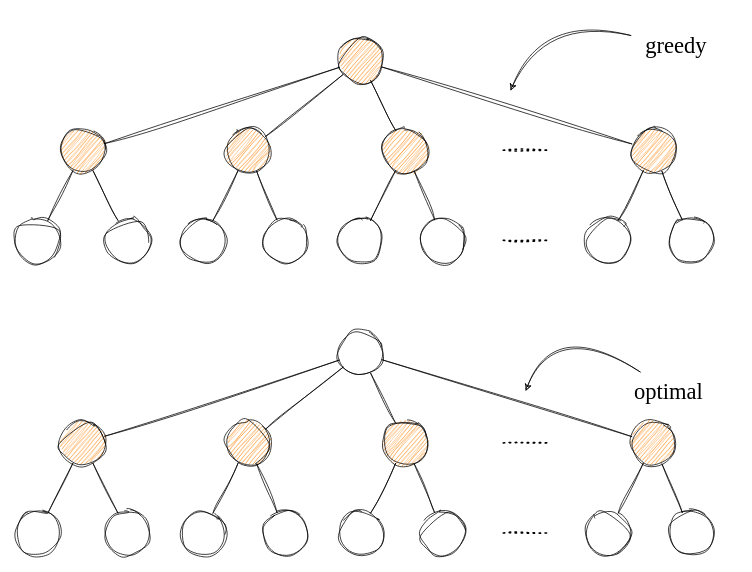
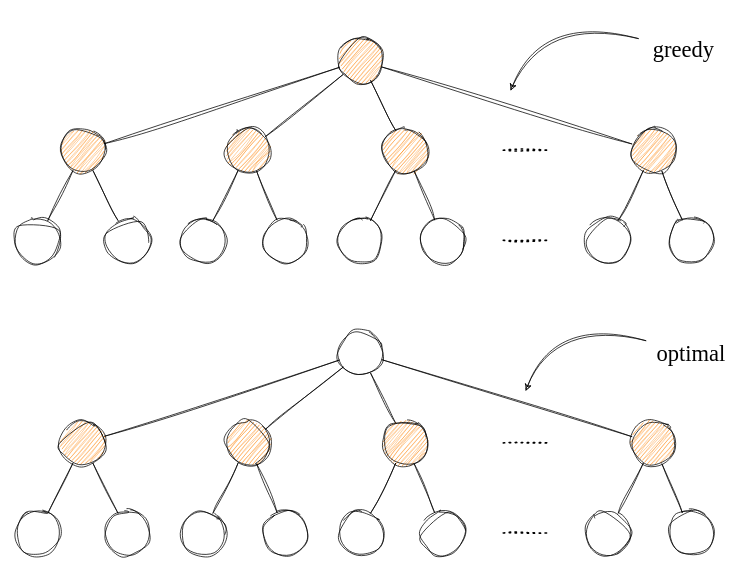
  <mxCell id="0" />
  <mxCell id="1" parent="0" />
  <mxCell id="2" value="" style="ellipse;whiteSpace=wrap;html=1;aspect=fixed;sketch=1;curveFitting=1;jiggle=2;fillColor=#FF8000;" vertex="1" parent="1"><mxGeometry x="450" y="50" width="60" height="60" as="geometry" /></mxCell>
  <mxCell id="3" style="edgeStyle=none;html=1;endArrow=none;endFill=0;sketch=1;curveFitting=1;jiggle=2;" edge="1" parent="1" source="14" target="2"><mxGeometry relative="1" as="geometry"><mxPoint x="329.972" y="131.706" as="sourcePoint" /></mxGeometry></mxCell>
  <mxCell id="4" style="edgeStyle=none;html=1;endArrow=none;endFill=0;sketch=1;curveFitting=1;jiggle=2;" edge="1" parent="1" source="24" target="2"><mxGeometry relative="1" as="geometry"><mxPoint x="682.253" y="148.594" as="sourcePoint" /></mxGeometry></mxCell>
  <mxCell id="5" style="edgeStyle=none;html=1;endArrow=none;endFill=0;sketch=1;curveFitting=1;jiggle=2;" edge="1" parent="1" source="19" target="2"><mxGeometry relative="1" as="geometry"><mxPoint x="435.183" y="133.914" as="sourcePoint" /></mxGeometry></mxCell>
  <mxCell id="6" style="edgeStyle=none;html=1;endArrow=none;endFill=0;sketch=1;curveFitting=1;jiggle=2;" edge="1" parent="1" source="7" target="2"><mxGeometry relative="1" as="geometry" /></mxCell>
  <mxCell id="7" value="" style="ellipse;whiteSpace=wrap;html=1;aspect=fixed;sketch=1;curveFitting=1;jiggle=2;fillColor=#FF8000;" vertex="1" parent="1"><mxGeometry x="80" y="170" width="60" height="60" as="geometry" /></mxCell>
  <mxCell id="8" style="edgeStyle=none;html=1;endArrow=none;endFill=0;sketch=1;curveFitting=1;jiggle=2;" edge="1" parent="1" source="9" target="7"><mxGeometry relative="1" as="geometry"><mxPoint x="148.481" y="292.3" as="sourcePoint" /></mxGeometry></mxCell>
  <mxCell id="9" value="" style="ellipse;whiteSpace=wrap;html=1;aspect=fixed;sketch=1;curveFitting=1;jiggle=2;fillColor=none;" vertex="1" parent="1"><mxGeometry x="140" y="290" width="60" height="60" as="geometry" /></mxCell>
  <mxCell id="10" value="" style="endArrow=none;dashed=1;html=1;dashPattern=1 3;strokeWidth=2;sketch=1;curveFitting=1;jiggle=2;" edge="1" parent="1"><mxGeometry width="50" height="50" relative="1" as="geometry"><mxPoint x="670" y="199.55" as="sourcePoint" /><mxPoint x="730" y="199.55" as="targetPoint" /></mxGeometry></mxCell>
  <mxCell id="11" value="" style="endArrow=none;dashed=1;html=1;dashPattern=1 3;strokeWidth=2;sketch=1;curveFitting=1;jiggle=2;" edge="1" parent="1"><mxGeometry width="50" height="50" relative="1" as="geometry"><mxPoint x="670" y="319.55" as="sourcePoint" /><mxPoint x="730" y="319.55" as="targetPoint" /></mxGeometry></mxCell>
  <mxCell id="12" style="edgeStyle=none;html=1;endArrow=none;endFill=0;sketch=1;curveFitting=1;jiggle=2;" edge="1" parent="1" source="13" target="7"><mxGeometry relative="1" as="geometry" /></mxCell>
  <mxCell id="13" value="" style="ellipse;whiteSpace=wrap;html=1;aspect=fixed;sketch=1;curveFitting=1;jiggle=2;fillColor=none;" vertex="1" parent="1"><mxGeometry x="20" y="290" width="60" height="60" as="geometry" /></mxCell>
  <mxCell id="14" value="" style="ellipse;whiteSpace=wrap;html=1;aspect=fixed;sketch=1;curveFitting=1;jiggle=2;fillColor=#FF8000;" vertex="1" parent="1"><mxGeometry x="300" y="170" width="60" height="60" as="geometry" /></mxCell>
  <mxCell id="15" style="edgeStyle=none;html=1;endArrow=none;endFill=0;sketch=1;curveFitting=1;jiggle=2;" edge="1" parent="1" source="16" target="14"><mxGeometry relative="1" as="geometry" /></mxCell>
  <mxCell id="16" value="" style="ellipse;whiteSpace=wrap;html=1;aspect=fixed;sketch=1;curveFitting=1;jiggle=2;fillColor=none;" vertex="1" parent="1"><mxGeometry x="350" y="290" width="60" height="60" as="geometry" /></mxCell>
  <mxCell id="17" style="edgeStyle=none;html=1;endArrow=none;endFill=0;sketch=1;curveFitting=1;jiggle=2;" edge="1" parent="1" source="18" target="14"><mxGeometry relative="1" as="geometry" /></mxCell>
  <mxCell id="18" value="" style="ellipse;whiteSpace=wrap;html=1;aspect=fixed;sketch=1;curveFitting=1;jiggle=2;fillColor=none;" vertex="1" parent="1"><mxGeometry x="240" y="290" width="60" height="60" as="geometry" /></mxCell>
  <mxCell id="19" value="" style="ellipse;whiteSpace=wrap;html=1;aspect=fixed;sketch=1;curveFitting=1;jiggle=2;fillColor=#FF8000;" vertex="1" parent="1"><mxGeometry x="510" y="170" width="60" height="60" as="geometry" /></mxCell>
  <mxCell id="20" style="edgeStyle=none;html=1;endArrow=none;endFill=0;sketch=1;curveFitting=1;jiggle=2;" edge="1" parent="1" source="21" target="19"><mxGeometry relative="1" as="geometry" /></mxCell>
  <mxCell id="21" value="" style="ellipse;whiteSpace=wrap;html=1;aspect=fixed;sketch=1;curveFitting=1;jiggle=2;fillColor=none;" vertex="1" parent="1"><mxGeometry x="560" y="290" width="60" height="60" as="geometry" /></mxCell>
  <mxCell id="22" style="edgeStyle=none;html=1;endArrow=none;endFill=0;sketch=1;curveFitting=1;jiggle=2;" edge="1" parent="1" source="23" target="19"><mxGeometry relative="1" as="geometry" /></mxCell>
  <mxCell id="23" value="" style="ellipse;whiteSpace=wrap;html=1;aspect=fixed;sketch=1;curveFitting=1;jiggle=2;fillColor=none;" vertex="1" parent="1"><mxGeometry x="450" y="290" width="60" height="60" as="geometry" /></mxCell>
  <mxCell id="24" value="" style="ellipse;whiteSpace=wrap;html=1;aspect=fixed;sketch=1;curveFitting=1;jiggle=2;fillColor=#FF8000;" vertex="1" parent="1"><mxGeometry x="840" y="170" width="60" height="60" as="geometry" /></mxCell>
  <mxCell id="25" style="edgeStyle=none;html=1;endArrow=none;endFill=0;sketch=1;curveFitting=1;jiggle=2;" edge="1" parent="1" source="26" target="24"><mxGeometry relative="1" as="geometry" /></mxCell>
  <mxCell id="26" value="" style="ellipse;whiteSpace=wrap;html=1;aspect=fixed;sketch=1;curveFitting=1;jiggle=2;fillColor=none;" vertex="1" parent="1"><mxGeometry x="890" y="290" width="60" height="60" as="geometry" /></mxCell>
  <mxCell id="27" style="edgeStyle=none;html=1;endArrow=none;endFill=0;sketch=1;curveFitting=1;jiggle=2;" edge="1" parent="1" source="28" target="24"><mxGeometry relative="1" as="geometry" /></mxCell>
  <mxCell id="28" value="" style="ellipse;whiteSpace=wrap;html=1;aspect=fixed;sketch=1;curveFitting=1;jiggle=2;fillColor=none;" vertex="1" parent="1"><mxGeometry x="780" y="290" width="60" height="60" as="geometry" /></mxCell>
  <mxCell id="29" value="" style="ellipse;whiteSpace=wrap;html=1;aspect=fixed;sketch=1;curveFitting=1;jiggle=2;fillColor=none;" vertex="1" parent="1"><mxGeometry x="450" y="440" width="60" height="60" as="geometry" /></mxCell>
  <mxCell id="30" style="edgeStyle=none;html=1;endArrow=none;endFill=0;sketch=1;curveFitting=1;jiggle=2;" edge="1" parent="1" source="41" target="29"><mxGeometry relative="1" as="geometry"><mxPoint x="329.972" y="521.706" as="sourcePoint" /></mxGeometry></mxCell>
  <mxCell id="31" style="edgeStyle=none;html=1;endArrow=none;endFill=0;sketch=1;curveFitting=1;jiggle=2;" edge="1" parent="1" source="51" target="29"><mxGeometry relative="1" as="geometry"><mxPoint x="682.253" y="538.594" as="sourcePoint" /></mxGeometry></mxCell>
  <mxCell id="32" style="edgeStyle=none;html=1;endArrow=none;endFill=0;sketch=1;curveFitting=1;jiggle=2;" edge="1" parent="1" source="46" target="29"><mxGeometry relative="1" as="geometry"><mxPoint x="435.183" y="523.914" as="sourcePoint" /></mxGeometry></mxCell>
  <mxCell id="33" style="edgeStyle=none;html=1;endArrow=none;endFill=0;sketch=1;curveFitting=1;jiggle=2;" edge="1" parent="1" source="34" target="29"><mxGeometry relative="1" as="geometry" /></mxCell>
  <mxCell id="34" value="" style="ellipse;whiteSpace=wrap;html=1;aspect=fixed;sketch=1;curveFitting=1;jiggle=2;fillColor=#FF8000;" vertex="1" parent="1"><mxGeometry x="80" y="560" width="60" height="60" as="geometry" /></mxCell>
  <mxCell id="35" style="edgeStyle=none;html=1;endArrow=none;endFill=0;sketch=1;curveFitting=1;jiggle=2;" edge="1" parent="1" source="36" target="34"><mxGeometry relative="1" as="geometry"><mxPoint x="148.481" y="682.3" as="sourcePoint" /></mxGeometry></mxCell>
  <mxCell id="36" value="" style="ellipse;whiteSpace=wrap;html=1;aspect=fixed;sketch=1;curveFitting=1;jiggle=2;fillColor=none;" vertex="1" parent="1"><mxGeometry x="140" y="680" width="60" height="60" as="geometry" /></mxCell>
  <mxCell id="37" value="" style="endArrow=none;dashed=1;html=1;dashPattern=1 3;strokeWidth=2;sketch=1;curveFitting=1;jiggle=2;" edge="1" parent="1"><mxGeometry width="50" height="50" relative="1" as="geometry"><mxPoint x="670" y="589.55" as="sourcePoint" /><mxPoint x="730" y="589.55" as="targetPoint" /></mxGeometry></mxCell>
  <mxCell id="38" value="" style="endArrow=none;dashed=1;html=1;dashPattern=1 3;strokeWidth=2;sketch=1;curveFitting=1;jiggle=2;" edge="1" parent="1"><mxGeometry width="50" height="50" relative="1" as="geometry"><mxPoint x="670" y="709.55" as="sourcePoint" /><mxPoint x="730" y="709.55" as="targetPoint" /></mxGeometry></mxCell>
  <mxCell id="39" style="edgeStyle=none;html=1;endArrow=none;endFill=0;sketch=1;curveFitting=1;jiggle=2;" edge="1" parent="1" source="40" target="34"><mxGeometry relative="1" as="geometry" /></mxCell>
  <mxCell id="40" value="" style="ellipse;whiteSpace=wrap;html=1;aspect=fixed;sketch=1;curveFitting=1;jiggle=2;fillColor=none;" vertex="1" parent="1"><mxGeometry x="20" y="680" width="60" height="60" as="geometry" /></mxCell>
  <mxCell id="41" value="" style="ellipse;whiteSpace=wrap;html=1;aspect=fixed;sketch=1;curveFitting=1;jiggle=2;fillColor=#FF8000;" vertex="1" parent="1"><mxGeometry x="300" y="560" width="60" height="60" as="geometry" /></mxCell>
  <mxCell id="42" style="edgeStyle=none;html=1;endArrow=none;endFill=0;sketch=1;curveFitting=1;jiggle=2;" edge="1" parent="1" source="43" target="41"><mxGeometry relative="1" as="geometry" /></mxCell>
  <mxCell id="43" value="" style="ellipse;whiteSpace=wrap;html=1;aspect=fixed;sketch=1;curveFitting=1;jiggle=2;fillColor=none;" vertex="1" parent="1"><mxGeometry x="350" y="680" width="60" height="60" as="geometry" /></mxCell>
  <mxCell id="44" style="edgeStyle=none;html=1;endArrow=none;endFill=0;sketch=1;curveFitting=1;jiggle=2;" edge="1" parent="1" source="45" target="41"><mxGeometry relative="1" as="geometry" /></mxCell>
  <mxCell id="45" value="" style="ellipse;whiteSpace=wrap;html=1;aspect=fixed;sketch=1;curveFitting=1;jiggle=2;fillColor=none;" vertex="1" parent="1"><mxGeometry x="240" y="680" width="60" height="60" as="geometry" /></mxCell>
  <mxCell id="46" value="" style="ellipse;whiteSpace=wrap;html=1;aspect=fixed;sketch=1;curveFitting=1;jiggle=2;fillColor=#FF8000;" vertex="1" parent="1"><mxGeometry x="510" y="560" width="60" height="60" as="geometry" /></mxCell>
  <mxCell id="47" style="edgeStyle=none;html=1;endArrow=none;endFill=0;sketch=1;curveFitting=1;jiggle=2;" edge="1" parent="1" source="48" target="46"><mxGeometry relative="1" as="geometry" /></mxCell>
  <mxCell id="48" value="" style="ellipse;whiteSpace=wrap;html=1;aspect=fixed;sketch=1;curveFitting=1;jiggle=2;fillColor=none;" vertex="1" parent="1"><mxGeometry x="560" y="680" width="60" height="60" as="geometry" /></mxCell>
  <mxCell id="49" style="edgeStyle=none;html=1;endArrow=none;endFill=0;sketch=1;curveFitting=1;jiggle=2;" edge="1" parent="1" source="50" target="46"><mxGeometry relative="1" as="geometry" /></mxCell>
  <mxCell id="50" value="" style="ellipse;whiteSpace=wrap;html=1;aspect=fixed;sketch=1;curveFitting=1;jiggle=2;fillColor=none;" vertex="1" parent="1"><mxGeometry x="450" y="680" width="60" height="60" as="geometry" /></mxCell>
  <mxCell id="51" value="" style="ellipse;whiteSpace=wrap;html=1;aspect=fixed;sketch=1;curveFitting=1;jiggle=2;fillColor=#FF8000;" vertex="1" parent="1"><mxGeometry x="840" y="560" width="60" height="60" as="geometry" /></mxCell>
  <mxCell id="52" style="edgeStyle=none;html=1;endArrow=none;endFill=0;sketch=1;curveFitting=1;jiggle=2;" edge="1" parent="1" source="53" target="51"><mxGeometry relative="1" as="geometry" /></mxCell>
  <mxCell id="53" value="" style="ellipse;whiteSpace=wrap;html=1;aspect=fixed;sketch=1;curveFitting=1;jiggle=2;fillColor=none;" vertex="1" parent="1"><mxGeometry x="890" y="680" width="60" height="60" as="geometry" /></mxCell>
  <mxCell id="54" style="edgeStyle=none;html=1;endArrow=none;endFill=0;sketch=1;curveFitting=1;jiggle=2;" edge="1" parent="1" source="55" target="51"><mxGeometry relative="1" as="geometry" /></mxCell>
  <mxCell id="55" value="" style="ellipse;whiteSpace=wrap;html=1;aspect=fixed;sketch=1;curveFitting=1;jiggle=2;fillColor=none;" vertex="1" parent="1"><mxGeometry x="780" y="680" width="60" height="60" as="geometry" /></mxCell>
  <mxCell id="56" style="edgeStyle=none;html=1;rounded=0;curved=1;sketch=1;curveFitting=1;jiggle=2;" edge="1" parent="1" source="57"><mxGeometry relative="1" as="geometry"><mxPoint x="680" y="120" as="targetPoint" /><Array as="points"><mxPoint x="720" y="20" /></Array></mxGeometry></mxCell>
- <mxCell id="57" value="&lt;font style=&quot;font-size: 30px;&quot; face=&quot;Comic Sans MS&quot;&gt;greedy&lt;/font&gt;" style="text;html=1;align=center;verticalAlign=middle;resizable=0;points=[];autosize=1;strokeColor=none;fillColor=none;" vertex="1" parent="1"><mxGeometry x="840" y="35" width="120" height="50" as="geometry" /></mxCell>
- <mxCell id="58" value="&lt;font face=&quot;Comic Sans MS&quot;&gt;&lt;span style=&quot;font-size: 30px;&quot;&gt;optimal&lt;/span&gt;&lt;/font&gt;" style="text;html=1;align=center;verticalAlign=middle;resizable=0;points=[];autosize=1;strokeColor=none;fillColor=none;" vertex="1" parent="1"><mxGeometry x="830" y="495" width="120" height="50" as="geometry" /></mxCell>
+ <mxCell id="57" value="&lt;font style=&quot;font-size: 30px;&quot; face=&quot;Comic Sans MS&quot;&gt;greedy&lt;/font&gt;" style="text;html=1;align=center;verticalAlign=middle;resizable=0;points=[];autosize=1;strokeColor=none;fillColor=none;" vertex="1" parent="1"><mxGeometry x="850" y="40" width="120" height="50" as="geometry" /></mxCell>
+ <mxCell id="58" value="&lt;font face=&quot;Comic Sans MS&quot;&gt;&lt;span style=&quot;font-size: 30px;&quot;&gt;optimal&lt;/span&gt;&lt;/font&gt;" style="text;html=1;align=center;verticalAlign=middle;resizable=0;points=[];autosize=1;strokeColor=none;fillColor=none;" vertex="1" parent="1"><mxGeometry x="860" y="445" width="120" height="50" as="geometry" /></mxCell>
  <mxCell id="59" style="edgeStyle=none;html=1;rounded=0;curved=1;sketch=1;curveFitting=1;jiggle=2;" edge="1" parent="1" source="58"><mxGeometry relative="1" as="geometry"><mxPoint x="700" y="520" as="targetPoint" /><Array as="points"><mxPoint x="740" y="420" /></Array><mxPoint x="870" y="450.789" as="sourcePoint" /></mxGeometry></mxCell>
